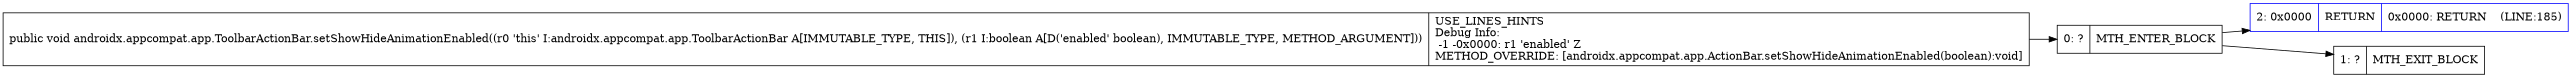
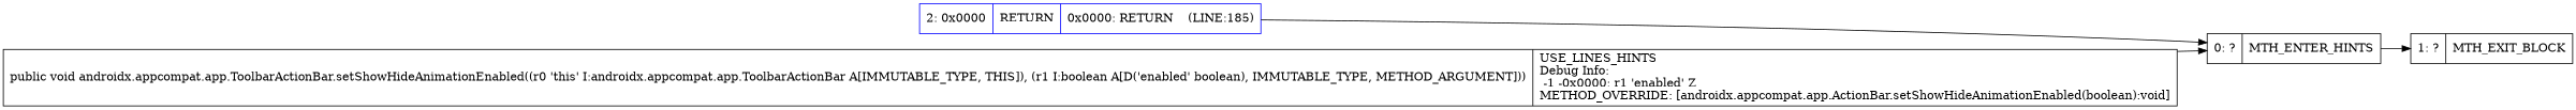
  digraph {
    rankdir=LR
    node [color=black shape=record]
-   n1 [label="{0\:\ ?|MTH_ENTER_BLOCK\l}"]
+   n1 [label="{0\:\ ?|MTH_ENTER_HINTS\l}"]
    n2 [color=blue label="{2\:\ 0x0000|RETURN\l|0x0000: RETURN    (LINE:185)\l}"]
    n3 [label="{1\:\ ?|MTH_EXIT_BLOCK\l}"]
    n4 [label="{public void androidx.appcompat.app.ToolbarActionBar.setShowHideAnimationEnabled((r0 'this' I:androidx.appcompat.app.ToolbarActionBar A[IMMUTABLE_TYPE, THIS]), (r1 I:boolean A[D('enabled' boolean), IMMUTABLE_TYPE, METHOD_ARGUMENT]))  | USE_LINES_HINTS\lDebug Info:\l  \-1 \-0x0000: r1 'enabled' Z\lMETHOD_OVERRIDE: [androidx.appcompat.app.ActionBar.setShowHideAnimationEnabled(boolean):void]\l}"]
-   n1 -> n2
+   n2 -> n1
    n1 -> n3
    n4 -> n1
  }
